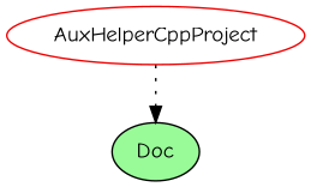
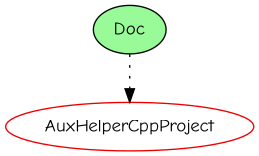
  digraph {
    fontname="Comic Neue"
    node [style=filled fontname="Comic Neue"]
    n1 [color=red2 label=AuxHelperCppProject shape=oval fillcolor=white]
    Doc [fillcolor=palegreen]
-   n1 -> Doc [style=dotted fontname="Comic Neue"]
+   Doc -> n1 [style=dotted fontname="Comic Neue"]
  }
